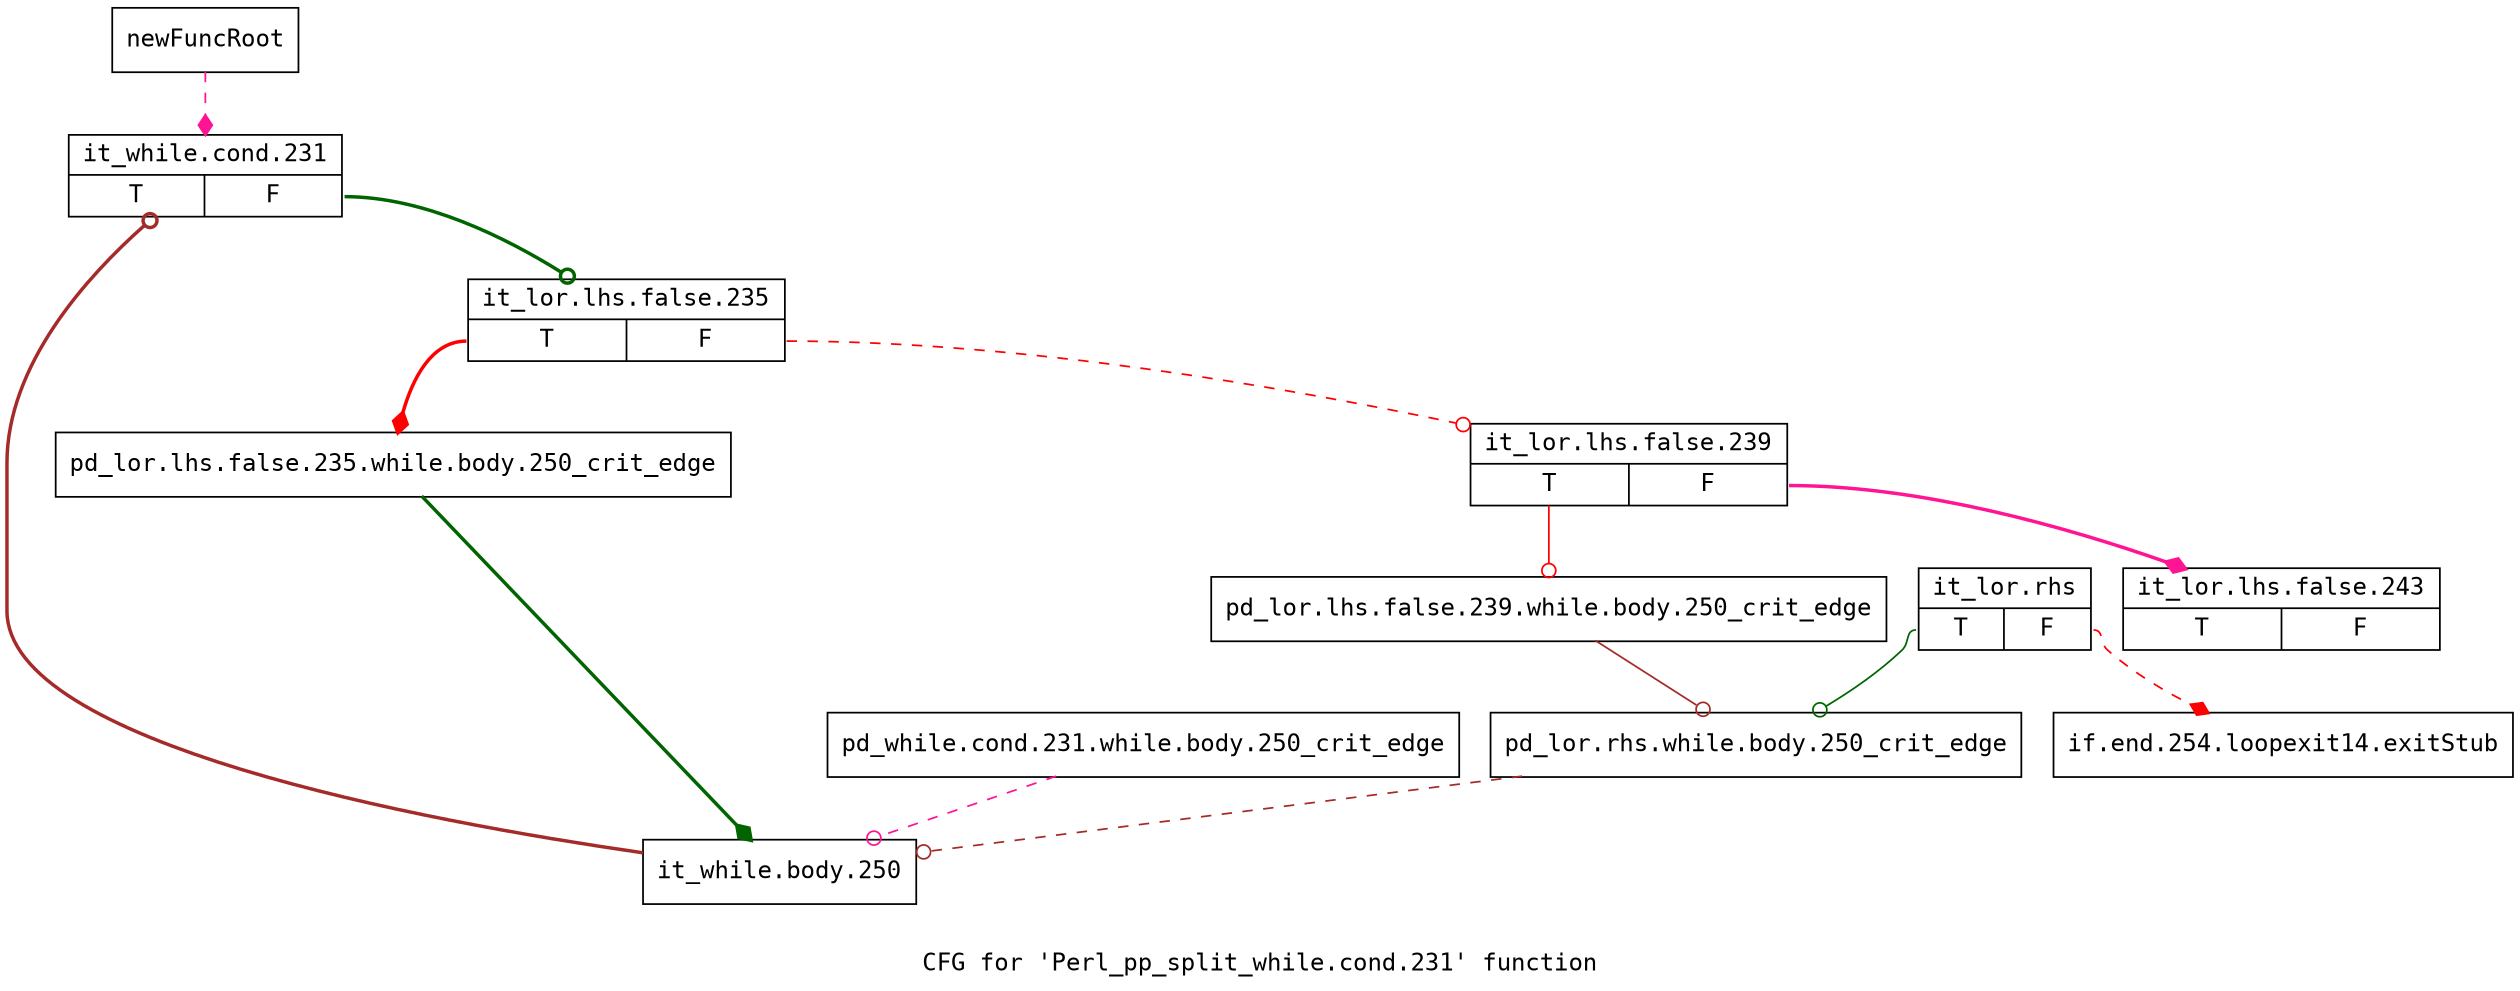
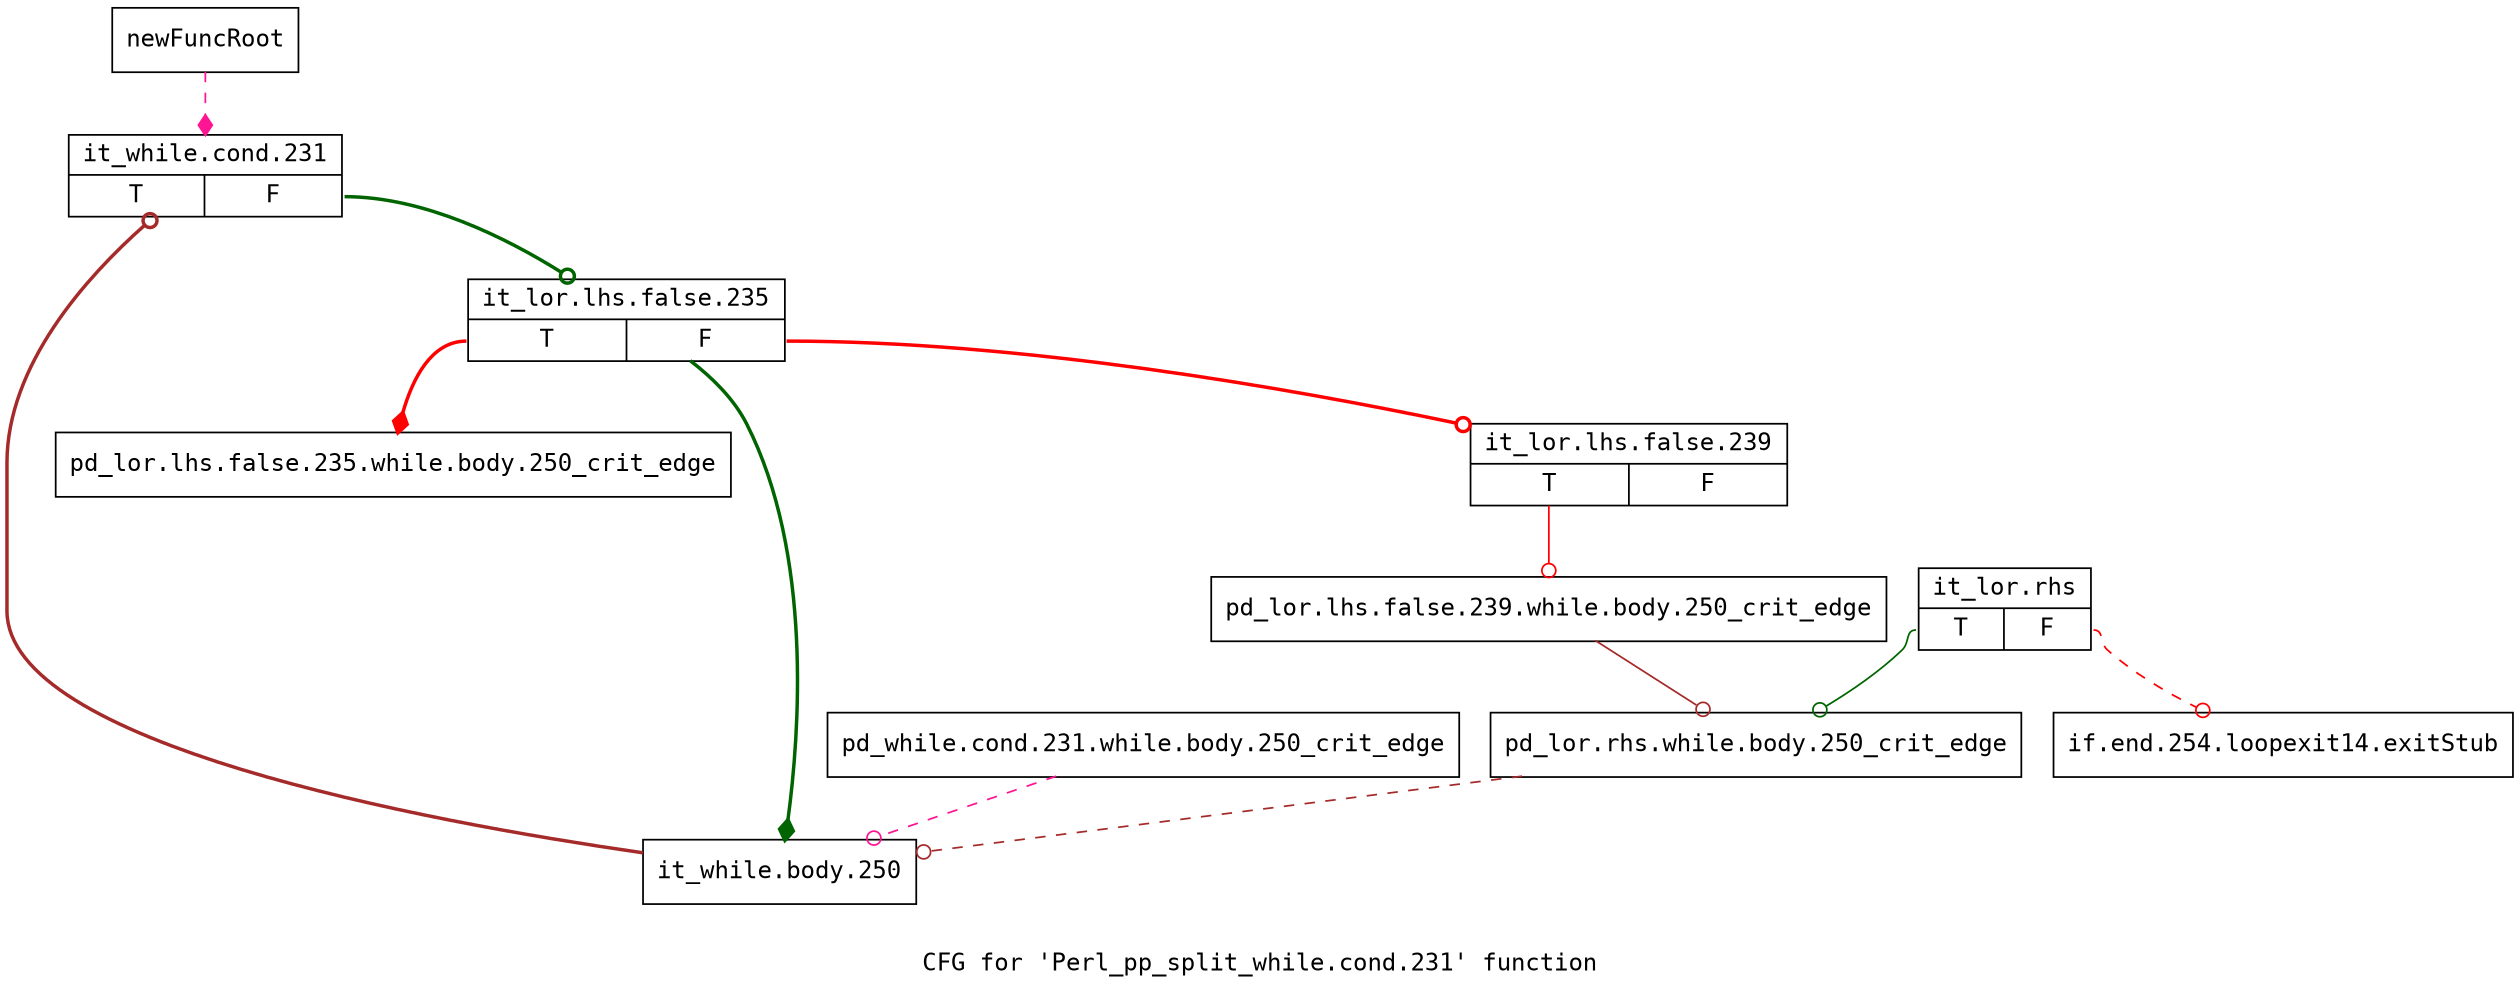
  digraph {
    fontname="DejaVu Sans Mono"
    label="CFG for 'Perl_pp_split_while.cond.231' function"
    node [fontname="DejaVu Sans Mono" shape=record]
    edge [arrowhead=odot color=red fontname="DejaVu Sans Mono" style=bold]
    n1 [label="{newFuncRoot}"]
    n2 [label="{it_while.cond.231|{<s0>T|<s1>F}}"]
    n3 [label="{it_lor.lhs.false.235|{<s0>T|<s1>F}}"]
    n4 [label="{pd_while.cond.231.while.body.250_crit_edge}"]
    n5 [label="{it_while.body.250}"]
    n6 [label="{pd_lor.lhs.false.235.while.body.250_crit_edge}"]
    n7 [label="{it_lor.lhs.false.239|{<s0>T|<s1>F}}"]
    n8 [label="{if.end.254.loopexit14.exitStub}"]
    n9 [label="{pd_lor.lhs.false.239.while.body.250_crit_edge}"]
-   n10 [label="{it_lor.lhs.false.243|{<s0>T|<s1>F}}"]
    n11 [label="{pd_lor.rhs.while.body.250_crit_edge}"]
    n12 [label="{it_lor.rhs|{<s0>T|<s1>F}}"]
    n1 -> n2 [arrowhead=diamond color=deeppink style=dashed]
    n2 -> n3 [color=darkgreen tailport=s1]
    n3 -> n6 [arrowhead=diamond tailport=s0]
-   n3 -> n7 [style=dashed tailport=s1]
+   n3 -> n7 [tailport=s1]
    n4 -> n5 [color=deeppink style=dashed]
    n5 -> n2 [color=brown]
-   n6 -> n5 [arrowhead=diamond color=darkgreen]
+   n3 -> n5 [arrowhead=diamond color=darkgreen]
    n7 -> n9 [style=solid tailport=s0]
-   n7 -> n10 [arrowhead=diamond color=deeppink tailport=s1]
    n9 -> n11 [color=brown style=solid]
    n11 -> n5 [color=brown style=dashed]
-   n12 -> n8 [arrowhead=diamond style=dashed tailport=s1]
+   n12 -> n8 [style=dashed tailport=s1]
    n12 -> n11 [color=darkgreen style=solid tailport=s0]
  }
